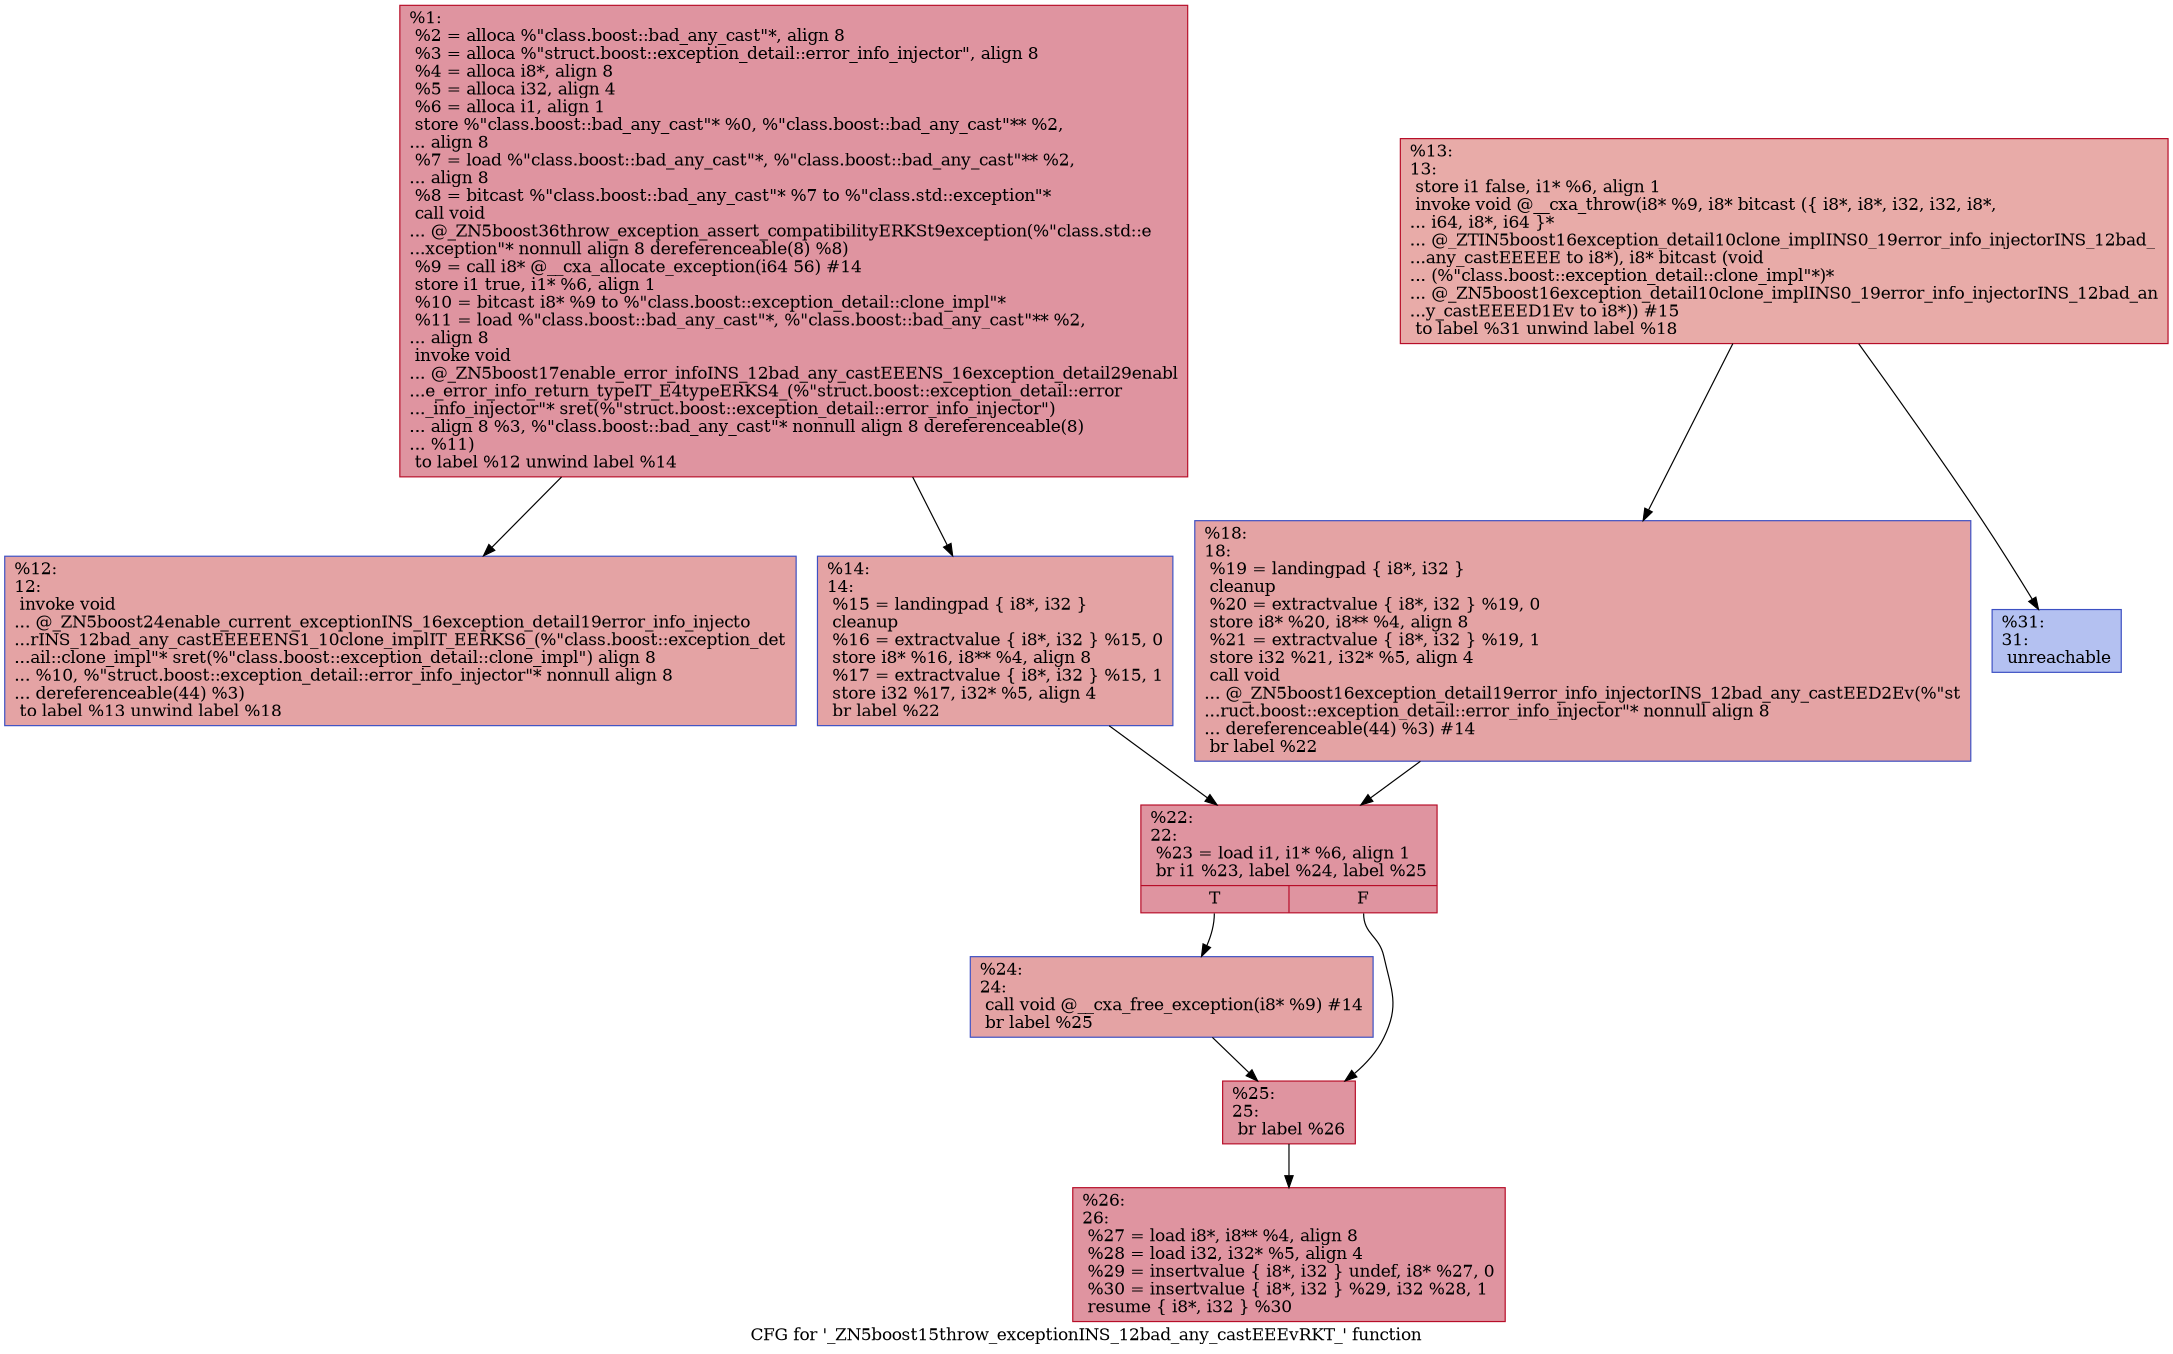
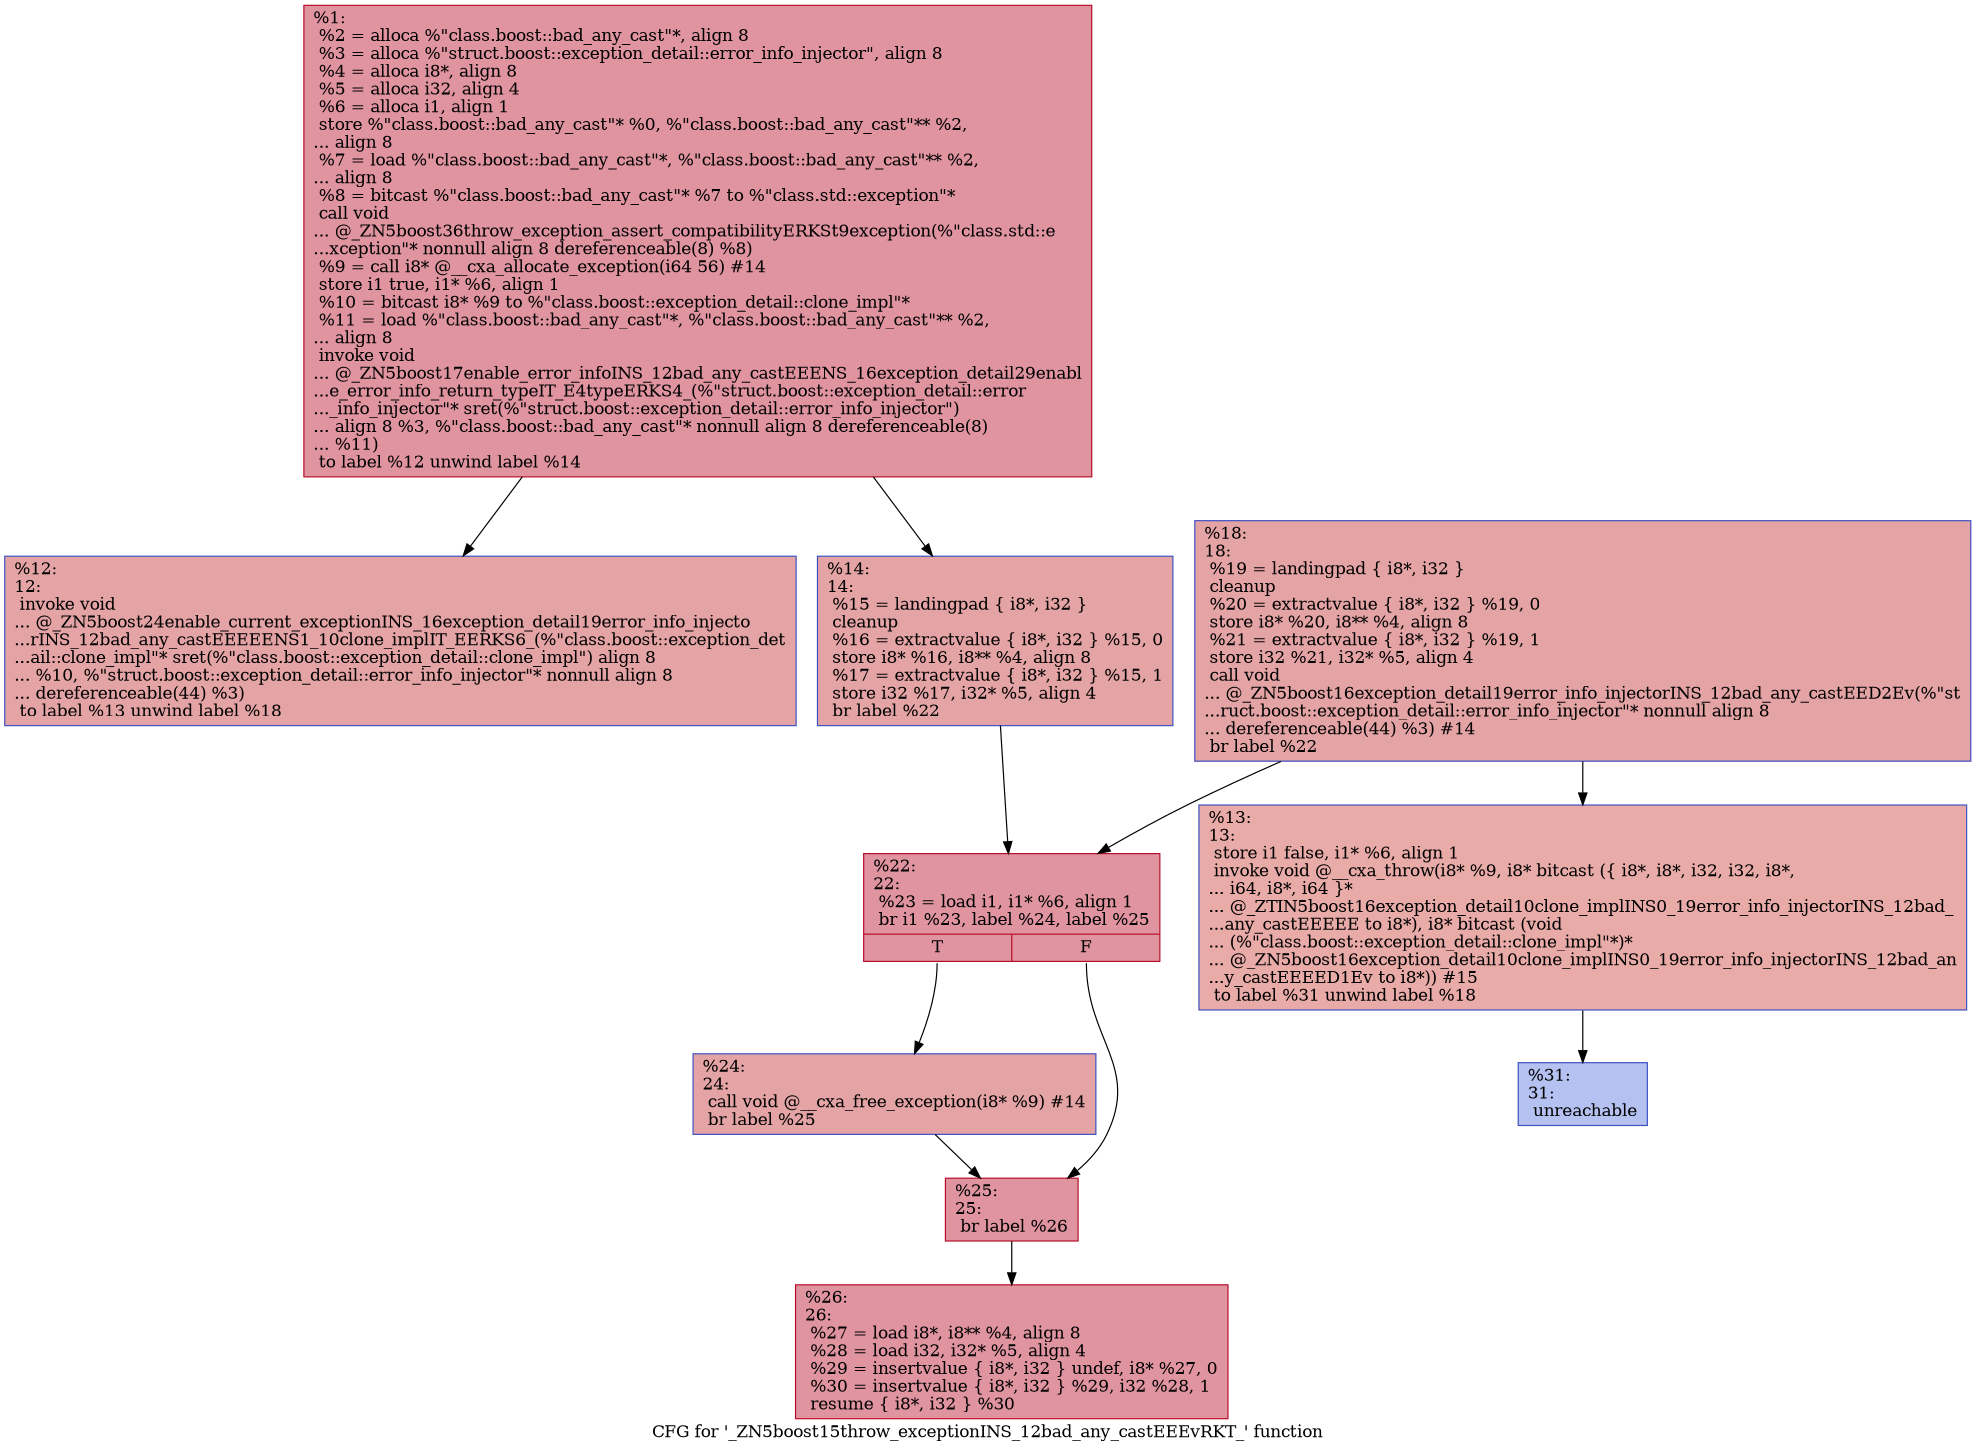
  digraph {
    label="CFG for '_ZN5boost15throw_exceptionINS_12bad_any_castEEEvRKT_' function"
    node [color="#3d50c3ff" fillcolor="#b70d2870" shape=record style=filled]
    n1 [color="#b70d28ff" label="{%1:\l  %2 = alloca %\"class.boost::bad_any_cast\"*, align 8\l  %3 = alloca %\"struct.boost::exception_detail::error_info_injector\", align 8\l  %4 = alloca i8*, align 8\l  %5 = alloca i32, align 4\l  %6 = alloca i1, align 1\l  store %\"class.boost::bad_any_cast\"* %0, %\"class.boost::bad_any_cast\"** %2,\l... align 8\l  %7 = load %\"class.boost::bad_any_cast\"*, %\"class.boost::bad_any_cast\"** %2,\l... align 8\l  %8 = bitcast %\"class.boost::bad_any_cast\"* %7 to %\"class.std::exception\"*\l  call void\l... @_ZN5boost36throw_exception_assert_compatibilityERKSt9exception(%\"class.std::e\l...xception\"* nonnull align 8 dereferenceable(8) %8)\l  %9 = call i8* @__cxa_allocate_exception(i64 56) #14\l  store i1 true, i1* %6, align 1\l  %10 = bitcast i8* %9 to %\"class.boost::exception_detail::clone_impl\"*\l  %11 = load %\"class.boost::bad_any_cast\"*, %\"class.boost::bad_any_cast\"** %2,\l... align 8\l  invoke void\l... @_ZN5boost17enable_error_infoINS_12bad_any_castEEENS_16exception_detail29enabl\l...e_error_info_return_typeIT_E4typeERKS4_(%\"struct.boost::exception_detail::error\l..._info_injector\"* sret(%\"struct.boost::exception_detail::error_info_injector\")\l... align 8 %3, %\"class.boost::bad_any_cast\"* nonnull align 8 dereferenceable(8)\l... %11)\l          to label %12 unwind label %14\l}"]
    n2 [fillcolor="#c32e3170" label="{%12:\l12:                                               \l  invoke void\l... @_ZN5boost24enable_current_exceptionINS_16exception_detail19error_info_injecto\l...rINS_12bad_any_castEEEEENS1_10clone_implIT_EERKS6_(%\"class.boost::exception_det\l...ail::clone_impl\"* sret(%\"class.boost::exception_detail::clone_impl\") align 8\l... %10, %\"struct.boost::exception_detail::error_info_injector\"* nonnull align 8\l... dereferenceable(44) %3)\l          to label %13 unwind label %18\l}"]
    n3 [fillcolor="#c32e3170" label="{%14:\l14:                                               \l  %15 = landingpad \{ i8*, i32 \}\l          cleanup\l  %16 = extractvalue \{ i8*, i32 \} %15, 0\l  store i8* %16, i8** %4, align 8\l  %17 = extractvalue \{ i8*, i32 \} %15, 1\l  store i32 %17, i32* %5, align 4\l  br label %22\l}"]
    n4 [color="#b70d28ff" label="{%22:\l22:                                               \l  %23 = load i1, i1* %6, align 1\l  br i1 %23, label %24, label %25\l|{<s0>T|<s1>F}}"]
-   n5 [color="#b70d28ff" fillcolor="#cc403a70" label="{%13:\l13:                                               \l  store i1 false, i1* %6, align 1\l  invoke void @__cxa_throw(i8* %9, i8* bitcast (\{ i8*, i8*, i32, i32, i8*,\l... i64, i8*, i64 \}*\l... @_ZTIN5boost16exception_detail10clone_implINS0_19error_info_injectorINS_12bad_\l...any_castEEEEE to i8*), i8* bitcast (void\l... (%\"class.boost::exception_detail::clone_impl\"*)*\l... @_ZN5boost16exception_detail10clone_implINS0_19error_info_injectorINS_12bad_an\l...y_castEEEED1Ev to i8*)) #15\l          to label %31 unwind label %18\l}"]
+   n5 [fillcolor="#cc403a70" label="{%13:\l13:                                               \l  store i1 false, i1* %6, align 1\l  invoke void @__cxa_throw(i8* %9, i8* bitcast (\{ i8*, i8*, i32, i32, i8*,\l... i64, i8*, i64 \}*\l... @_ZTIN5boost16exception_detail10clone_implINS0_19error_info_injectorINS_12bad_\l...any_castEEEEE to i8*), i8* bitcast (void\l... (%\"class.boost::exception_detail::clone_impl\"*)*\l... @_ZN5boost16exception_detail10clone_implINS0_19error_info_injectorINS_12bad_an\l...y_castEEEED1Ev to i8*)) #15\l          to label %31 unwind label %18\l}"]
    n6 [fillcolor="#c32e3170" label="{%18:\l18:                                               \l  %19 = landingpad \{ i8*, i32 \}\l          cleanup\l  %20 = extractvalue \{ i8*, i32 \} %19, 0\l  store i8* %20, i8** %4, align 8\l  %21 = extractvalue \{ i8*, i32 \} %19, 1\l  store i32 %21, i32* %5, align 4\l  call void\l... @_ZN5boost16exception_detail19error_info_injectorINS_12bad_any_castEED2Ev(%\"st\l...ruct.boost::exception_detail::error_info_injector\"* nonnull align 8\l... dereferenceable(44) %3) #14\l  br label %22\l}"]
    n7 [fillcolor="#5572df70" label="{%31:\l31:                                               \l  unreachable\l}"]
    n8 [fillcolor="#c32e3170" label="{%24:\l24:                                               \l  call void @__cxa_free_exception(i8* %9) #14\l  br label %25\l}"]
    n9 [color="#b70d28ff" label="{%25:\l25:                                               \l  br label %26\l}"]
    n10 [color="#b70d28ff" label="{%26:\l26:                                               \l  %27 = load i8*, i8** %4, align 8\l  %28 = load i32, i32* %5, align 4\l  %29 = insertvalue \{ i8*, i32 \} undef, i8* %27, 0\l  %30 = insertvalue \{ i8*, i32 \} %29, i32 %28, 1\l  resume \{ i8*, i32 \} %30\l}"]
    n1 -> n2
    n1 -> n3
    n3 -> n4
    n4 -> n8 [tailport=s0]
    n4 -> n9 [tailport=s1]
-   n5 -> n6
+   n6 -> n5
    n5 -> n7
    n6 -> n4
    n8 -> n9
    n9 -> n10
  }
